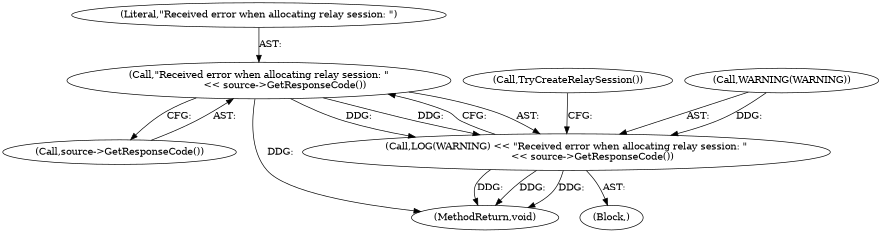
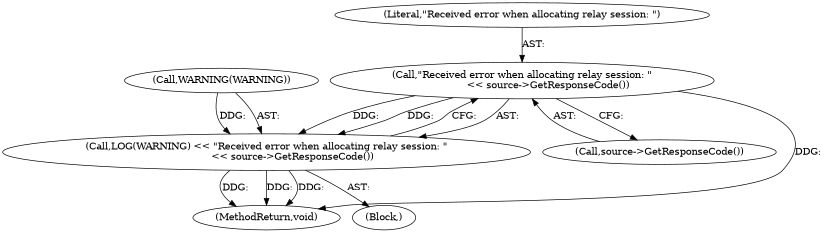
  digraph {
    n1 [label="(Call,\"Received error when allocating relay session: \"\n                 << source->GetResponseCode())"]
    n2 [label="(Call,LOG(WARNING) << \"Received error when allocating relay session: \"\n                 << source->GetResponseCode())"]
    n3 [label="(Call,source->GetResponseCode())"]
    n4 [label="(MethodReturn,void)"]
    n5 [label="(Block,)"]
    n6 [label="(Literal,\"Received error when allocating relay session: \")"]
-   n7 [label="(Call,TryCreateRelaySession())"]
    n8 [label="(Call,WARNING(WARNING))"]
    n1 -> n2 [label="AST: "]
    n1 -> n2 [label="DDG: "]
    n1 -> n2 [label="DDG: "]
    n1 -> n3 [label="CFG: "]
    n1 -> n4 [label="DDG: "]
    n2 -> n1 [label="CFG: "]
    n2 -> n4 [label="DDG: "]
    n2 -> n4 [label="DDG: "]
    n2 -> n4 [label="DDG: "]
    n2 -> n5 [label="AST: "]
    n3 -> n1 [label="AST: "]
    n6 -> n1 [label="AST: "]
-   n7 -> n2 [label="CFG: "]
    n8 -> n2 [label="AST: "]
    n8 -> n2 [label="DDG: "]
  }
